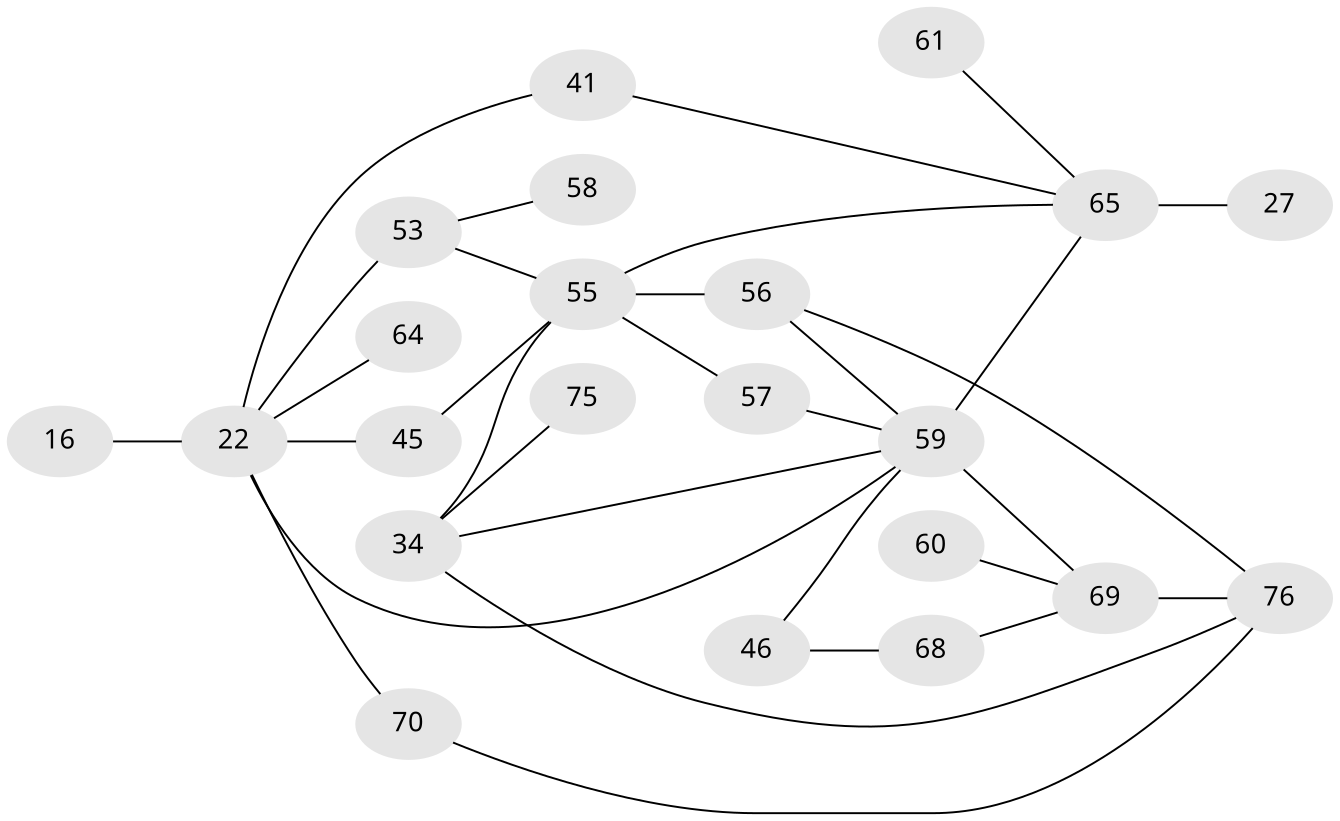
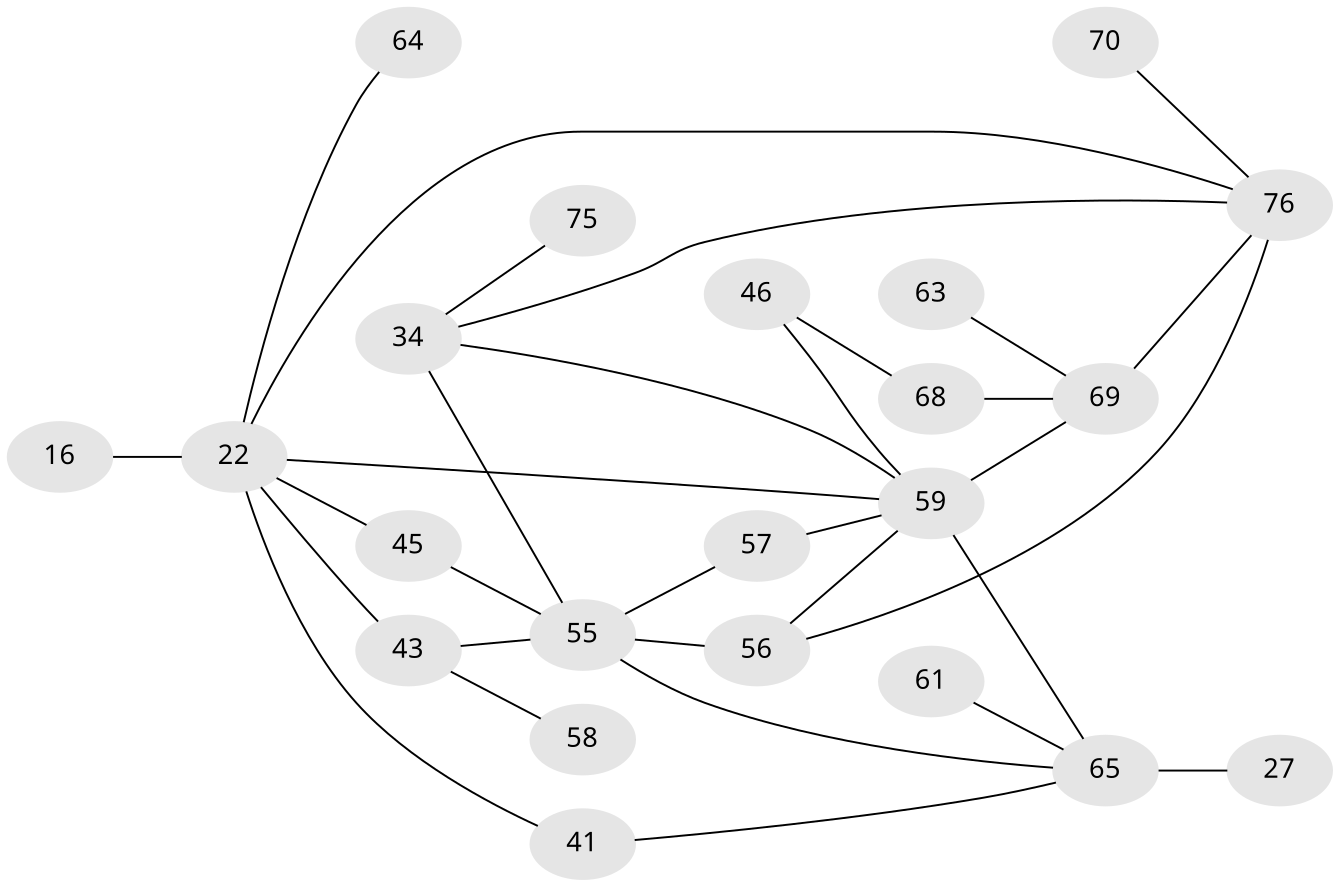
  graph {
    fontname="Noto Sans"
    rankdir=LR
    node [color=gray90 fontname="Noto Sans" style=filled]
    edge [fontname="Noto Sans"]
    22 [super="+6+2+10+15"]
    41 [super="+12"]
    45 [super="+8+36"]
-   53 [super="+1+26"]
+   53 [super="+1+26" label=43]
    59 [super="+13+30+39"]
    64 [super="+48"]
    76 [super="+74+73"]
    16
    65 [super="+47+18+44"]
    55 [super="+23+51+33"]
    58 [super="+54"]
    69 [super="+40+42"]
    34 [super="+7+20"]
    75 [super="+37"]
    56 [super="+31+43"]
    57
    n17 [label=27 super="+52"]
    46
    68 [super="+60"]
    61
-   63 [label=60]
+   63
    70
    22 -- 41
    22 -- 45
    22 -- 53 [weight=2]
    22 -- 59 [weight=2]
    22 -- 64
-   22 -- 70 [weight=2]
+   22 -- 76 [weight=2]
    41 -- 65
    45 -- 55
    53 -- 55 [weight=2]
    53 -- 58
    59 -- 65
    59 -- 69 [weight=4]
    16 -- 22
    65 -- n17
    55 -- 65 [weight=3]
    55 -- 56
    55 -- 57
    69 -- 76 [weight=3]
    34 -- 59
    34 -- 76 [weight=2]
    34 -- 55 [weight=2]
    34 -- 75
    56 -- 59 [weight=3]
    56 -- 76
    57 -- 59
    46 -- 59
    46 -- 68
    68 -- 69 [weight=3]
    61 -- 65
    63 -- 69
    70 -- 76
  }
